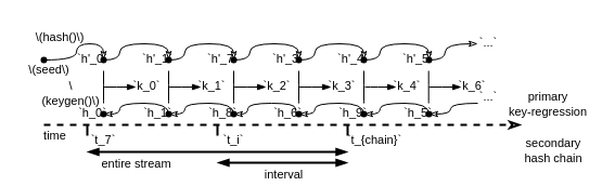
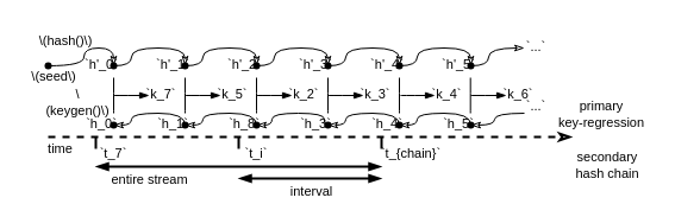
  <mxCell id="0" />
  <mxCell id="1" parent="0" />
  <mxCell id="2" value="time" style="endArrow=classicThin;dashed=1;html=1;endFill=0;strokeWidth=2;" edge="1" parent="1"><mxGeometry x="-0.955" y="-10" width="50" height="50" relative="1" as="geometry"><mxPoint x="40" y="115" as="sourcePoint" /><mxPoint x="480" y="115" as="targetPoint" /><mxPoint as="offset" /></mxGeometry></mxCell>
  <mxCell id="3" value="&lt;span style=&quot;font-size: 11px;&quot;&gt;`t_7`&lt;/span&gt;" style="text;whiteSpace=wrap;html=1;align=center;movable=1;resizable=1;rotatable=1;deletable=1;editable=1;connectable=1;" vertex="1" parent="1"><mxGeometry x="80" y="115" width="30" height="30" as="geometry" /></mxCell>
  <mxCell id="4" value="" style="endArrow=none;html=1;strokeWidth=2;fontStyle=1" edge="1" parent="1"><mxGeometry width="50" height="50" relative="1" as="geometry"><mxPoint x="80" y="125" as="sourcePoint" /><mxPoint x="80" y="115" as="targetPoint" /></mxGeometry></mxCell>
  <mxCell id="5" value="" style="group" vertex="1" connectable="0" parent="1"><mxGeometry x="70" y="90" width="35" height="30" as="geometry" /></mxCell>
  <mxCell id="6" value="&lt;span style=&quot;font-size: 11px;&quot;&gt;`h_0`&lt;/span&gt;" style="text;whiteSpace=wrap;html=1;align=center;movable=1;resizable=1;rotatable=1;deletable=1;editable=1;connectable=1;" vertex="1" parent="5"><mxGeometry width="30" height="30" as="geometry" /></mxCell>
  <mxCell id="7" value="" style="shape=waypoint;sketch=0;fillStyle=solid;size=6;pointerEvents=1;points=[];fillColor=none;resizable=0;rotatable=0;perimeter=centerPerimeter;snapToPoint=1;" vertex="1" parent="5"><mxGeometry x="15" y="5" width="20" height="20" as="geometry" /></mxCell>
  <mxCell id="8" value="" style="group" vertex="1" connectable="0" parent="1"><mxGeometry x="130" y="90" width="35" height="30" as="geometry" /></mxCell>
  <mxCell id="9" value="&lt;span style=&quot;font-size: 11px;&quot;&gt;`h_1`&lt;/span&gt;" style="text;whiteSpace=wrap;html=1;align=center;movable=1;resizable=1;rotatable=1;deletable=1;editable=1;connectable=1;" vertex="1" parent="8"><mxGeometry width="30" height="30" as="geometry" /></mxCell>
  <mxCell id="10" value="" style="shape=waypoint;sketch=0;fillStyle=solid;size=6;pointerEvents=1;points=[];fillColor=none;resizable=0;rotatable=0;perimeter=centerPerimeter;snapToPoint=1;" vertex="1" parent="8"><mxGeometry x="15" y="5" width="20" height="20" as="geometry" /></mxCell>
  <mxCell id="11" value="" style="group" vertex="1" connectable="0" parent="1"><mxGeometry x="190" y="90" width="35" height="30" as="geometry" /></mxCell>
  <mxCell id="12" value="&lt;span style=&quot;font-size: 11px;&quot;&gt;`h_8`&lt;/span&gt;" style="text;whiteSpace=wrap;html=1;align=center;movable=1;resizable=1;rotatable=1;deletable=1;editable=1;connectable=1;" vertex="1" parent="11"><mxGeometry width="30" height="30" as="geometry" /></mxCell>
  <mxCell id="13" value="" style="shape=waypoint;sketch=0;fillStyle=solid;size=6;pointerEvents=1;points=[];fillColor=none;resizable=0;rotatable=0;perimeter=centerPerimeter;snapToPoint=1;" vertex="1" parent="11"><mxGeometry x="15" y="5" width="20" height="20" as="geometry" /></mxCell>
  <mxCell id="14" value="" style="group" vertex="1" connectable="0" parent="1"><mxGeometry x="250" y="90" width="35" height="30" as="geometry" /></mxCell>
- <mxCell id="15" value="&lt;span style=&quot;font-size: 11px;&quot;&gt;`h_6`&lt;/span&gt;" style="text;whiteSpace=wrap;html=1;align=center;movable=1;resizable=1;rotatable=1;deletable=1;editable=1;connectable=1;" vertex="1" parent="14"><mxGeometry width="30" height="30" as="geometry" /></mxCell>
+ <mxCell id="15" value="&lt;span style=&quot;font-size: 11px;&quot;&gt;`h_3`&lt;/span&gt;" style="text;whiteSpace=wrap;html=1;align=center;movable=1;resizable=1;rotatable=1;deletable=1;editable=1;connectable=1;" vertex="1" parent="14"><mxGeometry width="30" height="30" as="geometry" /></mxCell>
  <mxCell id="16" value="" style="shape=waypoint;sketch=0;fillStyle=solid;size=6;pointerEvents=1;points=[];fillColor=none;resizable=0;rotatable=0;perimeter=centerPerimeter;snapToPoint=1;" vertex="1" parent="14"><mxGeometry x="15" y="5" width="20" height="20" as="geometry" /></mxCell>
  <mxCell id="17" value="" style="group" vertex="1" connectable="0" parent="1"><mxGeometry x="310" y="90" width="40" height="55" as="geometry" /></mxCell>
- <mxCell id="18" value="&lt;span style=&quot;font-size: 11px;&quot;&gt;`h_9`&lt;/span&gt;" style="text;whiteSpace=wrap;html=1;align=center;movable=1;resizable=1;rotatable=1;deletable=1;editable=1;connectable=1;" vertex="1" parent="17"><mxGeometry width="30" height="30" as="geometry" /></mxCell>
+ <mxCell id="18" value="&lt;span style=&quot;font-size: 11px;&quot;&gt;`h_4`&lt;/span&gt;" style="text;whiteSpace=wrap;html=1;align=center;movable=1;resizable=1;rotatable=1;deletable=1;editable=1;connectable=1;" vertex="1" parent="17"><mxGeometry width="30" height="30" as="geometry" /></mxCell>
  <mxCell id="19" value="" style="shape=waypoint;sketch=0;fillStyle=solid;size=6;pointerEvents=1;points=[];fillColor=none;resizable=0;rotatable=0;perimeter=centerPerimeter;snapToPoint=1;" vertex="1" parent="17"><mxGeometry x="15" y="5" width="20" height="20" as="geometry" /></mxCell>
  <mxCell id="20" value="" style="endArrow=none;html=1;strokeWidth=2;fontStyle=1" edge="1" parent="17"><mxGeometry width="50" height="50" relative="1" as="geometry"><mxPoint x="10" y="35.0" as="sourcePoint" /><mxPoint x="10" y="25.0" as="targetPoint" /></mxGeometry></mxCell>
  <mxCell id="21" value="&lt;span style=&quot;font-size: 11px;&quot;&gt;`t_{chain}`&lt;/span&gt;" style="text;whiteSpace=wrap;html=1;align=center;movable=1;resizable=1;rotatable=1;deletable=1;editable=1;connectable=1;" vertex="1" parent="17"><mxGeometry x="20" y="25" width="30" height="30" as="geometry" /></mxCell>
  <mxCell id="22" value="" style="edgeStyle=orthogonalEdgeStyle;html=1;strokeWidth=1;endArrow=classicThin;endFill=0;entryX=0.676;entryY=0.61;entryDx=0;entryDy=0;entryPerimeter=0;curved=1;" edge="1" parent="1" source="10" target="7"><mxGeometry relative="1" as="geometry"><Array as="points"><mxPoint x="155" y="95" /><mxPoint x="110" y="95" /><mxPoint x="110" y="105" /></Array></mxGeometry></mxCell>
  <mxCell id="23" value="" style="edgeStyle=orthogonalEdgeStyle;html=1;strokeWidth=1;endArrow=classicThin;endFill=0;curved=1;entryX=0.822;entryY=0.085;entryDx=0;entryDy=0;entryPerimeter=0;" edge="1" parent="1" source="13" target="10"><mxGeometry relative="1" as="geometry"><mxPoint x="165" y="115" as="sourcePoint" /><mxPoint x="150" y="105" as="targetPoint" /><Array as="points"><mxPoint x="215" y="95" /><mxPoint x="170" y="95" /><mxPoint x="170" y="105" /></Array></mxGeometry></mxCell>
  <mxCell id="24" value="" style="edgeStyle=orthogonalEdgeStyle;html=1;strokeWidth=1;endArrow=classicThin;endFill=0;curved=1;entryX=0.506;entryY=0.656;entryDx=0;entryDy=0;entryPerimeter=0;exitX=0.466;exitY=0.624;exitDx=0;exitDy=0;exitPerimeter=0;" edge="1" parent="1" source="16" target="13"><mxGeometry relative="1" as="geometry"><mxPoint x="272.5" y="100" as="sourcePoint" /><mxPoint x="212.5" y="100" as="targetPoint" /><Array as="points"><mxPoint x="272" y="105" /><mxPoint x="272" y="95" /><mxPoint x="228" y="95" /><mxPoint x="228" y="105" /></Array></mxGeometry></mxCell>
  <mxCell id="25" value="" style="edgeStyle=orthogonalEdgeStyle;html=1;strokeWidth=1;endArrow=classicThin;endFill=0;curved=1;entryX=0.91;entryY=-0.027;entryDx=0;entryDy=0;entryPerimeter=0;exitX=0.654;exitY=0.449;exitDx=0;exitDy=0;exitPerimeter=0;" edge="1" parent="1" source="19" target="16"><mxGeometry relative="1" as="geometry"><mxPoint x="285" y="115" as="sourcePoint" /><mxPoint x="225" y="115" as="targetPoint" /><Array as="points"><mxPoint x="335" y="95" /><mxPoint x="290" y="95" /><mxPoint x="290" y="105" /></Array></mxGeometry></mxCell>
  <mxCell id="26" value="" style="edgeStyle=orthogonalEdgeStyle;html=1;strokeWidth=1;endArrow=classicThin;endFill=0;curved=1;entryX=0.582;entryY=-0.021;entryDx=0;entryDy=0;entryPerimeter=0;exitX=1.058;exitY=0.479;exitDx=0;exitDy=0;exitPerimeter=0;" edge="1" parent="1" source="27" target="19"><mxGeometry relative="1" as="geometry"><mxPoint x="345" y="115" as="sourcePoint" /><mxPoint x="285" y="115" as="targetPoint" /><Array as="points"><mxPoint x="395" y="95" /><mxPoint x="350" y="95" /><mxPoint x="350" y="105" /></Array></mxGeometry></mxCell>
  <mxCell id="27" value="" style="shape=waypoint;sketch=0;fillStyle=solid;size=6;pointerEvents=1;points=[];fillColor=none;resizable=0;rotatable=0;perimeter=centerPerimeter;snapToPoint=1;" vertex="1" parent="1"><mxGeometry x="385" y="95" width="20" height="20" as="geometry" /></mxCell>
  <mxCell id="28" value="&lt;span style=&quot;font-size: 11px;&quot;&gt;`h_5`&lt;/span&gt;" style="text;whiteSpace=wrap;html=1;align=center;movable=1;resizable=1;rotatable=1;deletable=1;editable=1;connectable=1;" vertex="1" parent="1"><mxGeometry x="370" y="90" width="30" height="30" as="geometry" /></mxCell>
  <mxCell id="29" value="" style="edgeStyle=orthogonalEdgeStyle;html=1;strokeWidth=1;endArrow=classicThin;endFill=0;curved=1;exitX=0;exitY=1;exitDx=0;exitDy=0;" edge="1" parent="1" source="30" target="27"><mxGeometry relative="1" as="geometry"><mxPoint x="430" y="95" as="sourcePoint" /><mxPoint x="400" y="135.872" as="targetPoint" /><Array as="points"><mxPoint x="415" y="95" /><mxPoint x="415" y="105" /></Array></mxGeometry></mxCell>
  <mxCell id="30" value="&lt;span style=&quot;font-size: 11px;&quot;&gt;`...`&lt;/span&gt;" style="text;whiteSpace=wrap;html=1;align=center;movable=1;resizable=1;rotatable=1;deletable=1;editable=1;connectable=1;" vertex="1" parent="1"><mxGeometry x="440" y="75" width="20" height="20" as="geometry" /></mxCell>
  <mxCell id="31" value="" style="endArrow=none;html=1;strokeWidth=1;curved=1;" edge="1" parent="1"><mxGeometry width="50" height="50" relative="1" as="geometry"><mxPoint x="95" y="95" as="sourcePoint" /><mxPoint x="95" y="65" as="targetPoint" /></mxGeometry></mxCell>
  <mxCell id="32" value="" style="endArrow=none;html=1;strokeWidth=1;curved=1;" edge="1" parent="1"><mxGeometry width="50" height="50" relative="1" as="geometry"><mxPoint x="155" y="95" as="sourcePoint" /><mxPoint x="155" y="65" as="targetPoint" /></mxGeometry></mxCell>
  <mxCell id="33" value="" style="endArrow=none;html=1;strokeWidth=1;curved=1;" edge="1" parent="1"><mxGeometry width="50" height="50" relative="1" as="geometry"><mxPoint x="215" y="95" as="sourcePoint" /><mxPoint x="215" y="65" as="targetPoint" /></mxGeometry></mxCell>
  <mxCell id="34" value="" style="endArrow=none;html=1;strokeWidth=1;curved=1;" edge="1" parent="1"><mxGeometry width="50" height="50" relative="1" as="geometry"><mxPoint x="275" y="95" as="sourcePoint" /><mxPoint x="275" y="65" as="targetPoint" /></mxGeometry></mxCell>
  <mxCell id="35" value="" style="endArrow=none;html=1;strokeWidth=1;curved=1;" edge="1" parent="1"><mxGeometry width="50" height="50" relative="1" as="geometry"><mxPoint x="335" y="95" as="sourcePoint" /><mxPoint x="335" y="65" as="targetPoint" /></mxGeometry></mxCell>
  <mxCell id="36" value="" style="endArrow=none;html=1;strokeWidth=1;curved=1;" edge="1" parent="1"><mxGeometry width="50" height="50" relative="1" as="geometry"><mxPoint x="394.69" y="95" as="sourcePoint" /><mxPoint x="394.69" y="65" as="targetPoint" /></mxGeometry></mxCell>
  <mxCell id="37" value="" style="endArrow=blockThin;html=1;strokeWidth=1;curved=1;endFill=1;" edge="1" parent="1"><mxGeometry width="50" height="50" relative="1" as="geometry"><mxPoint x="95" y="80" as="sourcePoint" /><mxPoint x="125" y="80" as="targetPoint" /></mxGeometry></mxCell>
  <mxCell id="38" value="" style="endArrow=blockThin;html=1;strokeWidth=1;curved=1;endFill=1;" edge="1" parent="1"><mxGeometry width="50" height="50" relative="1" as="geometry"><mxPoint x="155" y="80" as="sourcePoint" /><mxPoint x="185" y="80" as="targetPoint" /></mxGeometry></mxCell>
  <mxCell id="39" value="" style="endArrow=blockThin;html=1;strokeWidth=1;curved=1;endFill=1;" edge="1" parent="1"><mxGeometry width="50" height="50" relative="1" as="geometry"><mxPoint x="215" y="80" as="sourcePoint" /><mxPoint x="245" y="80" as="targetPoint" /></mxGeometry></mxCell>
  <mxCell id="40" value="" style="endArrow=blockThin;html=1;strokeWidth=1;curved=1;endFill=1;" edge="1" parent="1"><mxGeometry width="50" height="50" relative="1" as="geometry"><mxPoint x="275" y="80" as="sourcePoint" /><mxPoint x="305" y="80" as="targetPoint" /></mxGeometry></mxCell>
  <mxCell id="41" value="" style="endArrow=blockThin;html=1;strokeWidth=1;curved=1;endFill=1;" edge="1" parent="1"><mxGeometry width="50" height="50" relative="1" as="geometry"><mxPoint x="336" y="80" as="sourcePoint" /><mxPoint x="365" y="80" as="targetPoint" /></mxGeometry></mxCell>
  <mxCell id="42" value="" style="endArrow=blockThin;html=1;strokeWidth=1;curved=1;endFill=1;" edge="1" parent="1"><mxGeometry width="50" height="50" relative="1" as="geometry"><mxPoint x="395" y="80" as="sourcePoint" /><mxPoint x="425" y="80" as="targetPoint" /></mxGeometry></mxCell>
- <mxCell id="43" value="&lt;span style=&quot;font-size: 11px;&quot;&gt;`k_0`&lt;/span&gt;" style="text;whiteSpace=wrap;html=1;align=center;movable=1;resizable=1;rotatable=1;deletable=1;editable=1;connectable=1;" vertex="1" parent="1"><mxGeometry x="120" y="65" width="30" height="30" as="geometry" /></mxCell>
- <mxCell id="44" value="&lt;span style=&quot;font-size: 11px;&quot;&gt;`k_1`&lt;/span&gt;" style="text;whiteSpace=wrap;html=1;align=center;movable=1;resizable=1;rotatable=1;deletable=1;editable=1;connectable=1;" vertex="1" parent="1"><mxGeometry x="180" y="65" width="30" height="30" as="geometry" /></mxCell>
+ <mxCell id="43" value="&lt;span style=&quot;font-size: 11px;&quot;&gt;`k_7`&lt;/span&gt;" style="text;whiteSpace=wrap;html=1;align=center;movable=1;resizable=1;rotatable=1;deletable=1;editable=1;connectable=1;" vertex="1" parent="1"><mxGeometry x="120" y="65" width="30" height="30" as="geometry" /></mxCell>
+ <mxCell id="44" value="&lt;span style=&quot;font-size: 11px;&quot;&gt;`k_5`&lt;/span&gt;" style="text;whiteSpace=wrap;html=1;align=center;movable=1;resizable=1;rotatable=1;deletable=1;editable=1;connectable=1;" vertex="1" parent="1"><mxGeometry x="180" y="65" width="30" height="30" as="geometry" /></mxCell>
  <mxCell id="45" value="&lt;span style=&quot;font-size: 11px;&quot;&gt;`k_2`&lt;/span&gt;" style="text;whiteSpace=wrap;html=1;align=center;movable=1;resizable=1;rotatable=1;deletable=1;editable=1;connectable=1;" vertex="1" parent="1"><mxGeometry x="240" y="65" width="30" height="30" as="geometry" /></mxCell>
  <mxCell id="46" value="&lt;span style=&quot;font-size: 11px;&quot;&gt;`k_3`&lt;/span&gt;" style="text;whiteSpace=wrap;html=1;align=center;movable=1;resizable=1;rotatable=1;deletable=1;editable=1;connectable=1;" vertex="1" parent="1"><mxGeometry x="300" y="65" width="30" height="30" as="geometry" /></mxCell>
  <mxCell id="47" value="&lt;span style=&quot;font-size: 11px;&quot;&gt;`k_4`&lt;/span&gt;" style="text;whiteSpace=wrap;html=1;align=center;movable=1;resizable=1;rotatable=1;deletable=1;editable=1;connectable=1;" vertex="1" parent="1"><mxGeometry x="360" y="65" width="30" height="30" as="geometry" /></mxCell>
  <mxCell id="48" value="&lt;span style=&quot;font-size: 11px;&quot;&gt;`k_6`&lt;/span&gt;" style="text;whiteSpace=wrap;html=1;align=center;movable=1;resizable=1;rotatable=1;deletable=1;editable=1;connectable=1;" vertex="1" parent="1"><mxGeometry x="420" y="65" width="30" height="30" as="geometry" /></mxCell>
  <mxCell id="49" value="" style="group" vertex="1" connectable="0" parent="1"><mxGeometry x="70" y="25" width="390" height="45" as="geometry" /></mxCell>
  <mxCell id="50" value="" style="group" vertex="1" connectable="0" parent="49"><mxGeometry y="15" width="35" height="30" as="geometry" /></mxCell>
  <mxCell id="51" value="&lt;span style=&quot;font-size: 11px;&quot;&gt;`h'_0`&lt;/span&gt;" style="text;whiteSpace=wrap;html=1;align=center;movable=1;resizable=1;rotatable=1;deletable=1;editable=1;connectable=1;" vertex="1" parent="50"><mxGeometry width="30" height="30" as="geometry" /></mxCell>
  <mxCell id="52" value="" style="shape=waypoint;sketch=0;fillStyle=solid;size=6;pointerEvents=1;points=[];fillColor=none;resizable=0;rotatable=0;perimeter=centerPerimeter;snapToPoint=1;" vertex="1" parent="50"><mxGeometry x="15" y="5" width="20" height="20" as="geometry" /></mxCell>
  <mxCell id="53" value="" style="group" vertex="1" connectable="0" parent="49"><mxGeometry x="60" y="15" width="35" height="30" as="geometry" /></mxCell>
  <mxCell id="54" value="&lt;span style=&quot;font-size: 11px;&quot;&gt;`h'_1`&lt;/span&gt;" style="text;whiteSpace=wrap;html=1;align=center;movable=1;resizable=1;rotatable=1;deletable=1;editable=1;connectable=1;" vertex="1" parent="53"><mxGeometry width="30" height="30" as="geometry" /></mxCell>
  <mxCell id="55" value="" style="shape=waypoint;sketch=0;fillStyle=solid;size=6;pointerEvents=1;points=[];fillColor=none;resizable=0;rotatable=0;perimeter=centerPerimeter;snapToPoint=1;" vertex="1" parent="53"><mxGeometry x="15" y="5" width="20" height="20" as="geometry" /></mxCell>
  <mxCell id="56" value="" style="group" vertex="1" connectable="0" parent="49"><mxGeometry x="120" y="15" width="35" height="30" as="geometry" /></mxCell>
- <mxCell id="57" value="&lt;span style=&quot;font-size: 11px;&quot;&gt;`h'_7`&lt;/span&gt;" style="text;whiteSpace=wrap;html=1;align=center;movable=1;resizable=1;rotatable=1;deletable=1;editable=1;connectable=1;" vertex="1" parent="56"><mxGeometry width="30" height="30" as="geometry" /></mxCell>
+ <mxCell id="57" value="&lt;span style=&quot;font-size: 11px;&quot;&gt;`h'_2`&lt;/span&gt;" style="text;whiteSpace=wrap;html=1;align=center;movable=1;resizable=1;rotatable=1;deletable=1;editable=1;connectable=1;" vertex="1" parent="56"><mxGeometry width="30" height="30" as="geometry" /></mxCell>
  <mxCell id="58" value="" style="shape=waypoint;sketch=0;fillStyle=solid;size=6;pointerEvents=1;points=[];fillColor=none;resizable=0;rotatable=0;perimeter=centerPerimeter;snapToPoint=1;" vertex="1" parent="56"><mxGeometry x="15" y="5" width="20" height="20" as="geometry" /></mxCell>
  <mxCell id="59" value="" style="group" vertex="1" connectable="0" parent="49"><mxGeometry x="180" y="15" width="35" height="30" as="geometry" /></mxCell>
  <mxCell id="60" value="&lt;span style=&quot;font-size: 11px;&quot;&gt;`h'_3`&lt;/span&gt;" style="text;whiteSpace=wrap;html=1;align=center;movable=1;resizable=1;rotatable=1;deletable=1;editable=1;connectable=1;" vertex="1" parent="59"><mxGeometry width="30" height="30" as="geometry" /></mxCell>
  <mxCell id="61" value="" style="shape=waypoint;sketch=0;fillStyle=solid;size=6;pointerEvents=1;points=[];fillColor=none;resizable=0;rotatable=0;perimeter=centerPerimeter;snapToPoint=1;" vertex="1" parent="59"><mxGeometry x="15" y="5" width="20" height="20" as="geometry" /></mxCell>
  <mxCell id="62" value="" style="group" vertex="1" connectable="0" parent="49"><mxGeometry x="240" y="15" width="35" height="30" as="geometry" /></mxCell>
  <mxCell id="63" value="&lt;span style=&quot;font-size: 11px;&quot;&gt;`h'_4`&lt;/span&gt;" style="text;whiteSpace=wrap;html=1;align=center;movable=1;resizable=1;rotatable=1;deletable=1;editable=1;connectable=1;" vertex="1" parent="62"><mxGeometry width="30" height="30" as="geometry" /></mxCell>
  <mxCell id="64" value="" style="shape=waypoint;sketch=0;fillStyle=solid;size=6;pointerEvents=1;points=[];fillColor=none;resizable=0;rotatable=0;perimeter=centerPerimeter;snapToPoint=1;" vertex="1" parent="62"><mxGeometry x="15" y="5" width="20" height="20" as="geometry" /></mxCell>
  <mxCell id="65" value="" style="group" vertex="1" connectable="0" parent="49"><mxGeometry x="300" y="15" width="35" height="30" as="geometry" /></mxCell>
  <mxCell id="66" value="&lt;span style=&quot;font-size: 11px;&quot;&gt;`h'_5`&lt;/span&gt;" style="text;whiteSpace=wrap;html=1;align=center;movable=1;resizable=1;rotatable=1;deletable=1;editable=1;connectable=1;" vertex="1" parent="65"><mxGeometry width="30" height="30" as="geometry" /></mxCell>
  <mxCell id="67" value="" style="shape=waypoint;sketch=0;fillStyle=solid;size=6;pointerEvents=1;points=[];fillColor=none;resizable=0;rotatable=0;perimeter=centerPerimeter;snapToPoint=1;" vertex="1" parent="65"><mxGeometry x="15" y="5" width="20" height="20" as="geometry" /></mxCell>
  <mxCell id="68" value="" style="edgeStyle=orthogonalEdgeStyle;curved=1;html=1;strokeWidth=1;endArrow=classicThin;endFill=0;" edge="1" parent="49" source="52" target="55"><mxGeometry relative="1" as="geometry"><Array as="points"><mxPoint x="40" y="30" /><mxPoint x="40" y="15" /><mxPoint x="85" y="15" /></Array></mxGeometry></mxCell>
  <mxCell id="69" value="" style="edgeStyle=orthogonalEdgeStyle;curved=1;html=1;strokeWidth=1;endArrow=classicThin;endFill=0;entryX=0.444;entryY=0.383;entryDx=0;entryDy=0;entryPerimeter=0;" edge="1" parent="49" source="55" target="58"><mxGeometry relative="1" as="geometry"><Array as="points"><mxPoint x="100" y="30" /><mxPoint x="100" y="15" /><mxPoint x="145" y="15" /></Array></mxGeometry></mxCell>
  <mxCell id="70" value="" style="edgeStyle=orthogonalEdgeStyle;curved=1;html=1;strokeWidth=1;endArrow=classicThin;endFill=0;entryX=0.814;entryY=-0.022;entryDx=0;entryDy=0;entryPerimeter=0;" edge="1" parent="49" source="58" target="61"><mxGeometry relative="1" as="geometry"><Array as="points"><mxPoint x="160" y="30" /><mxPoint x="160" y="15" /><mxPoint x="205" y="15" /></Array></mxGeometry></mxCell>
  <mxCell id="71" value="" style="edgeStyle=orthogonalEdgeStyle;curved=1;html=1;strokeWidth=1;endArrow=classicThin;endFill=0;entryX=0.946;entryY=0.328;entryDx=0;entryDy=0;entryPerimeter=0;" edge="1" parent="49" source="61" target="64"><mxGeometry relative="1" as="geometry"><Array as="points"><mxPoint x="220" y="30" /><mxPoint x="220" y="15" /><mxPoint x="265" y="15" /></Array></mxGeometry></mxCell>
  <mxCell id="72" value="" style="edgeStyle=orthogonalEdgeStyle;curved=1;html=1;strokeWidth=1;endArrow=classicThin;endFill=0;entryX=1.095;entryY=0.585;entryDx=0;entryDy=0;entryPerimeter=0;" edge="1" parent="49" source="64" target="67"><mxGeometry relative="1" as="geometry"><Array as="points"><mxPoint x="280" y="30" /><mxPoint x="280" y="15" /><mxPoint x="325" y="15" /></Array></mxGeometry></mxCell>
  <mxCell id="73" value="" style="edgeStyle=orthogonalEdgeStyle;curved=1;html=1;strokeWidth=1;endArrow=classicThin;endFill=0;" edge="1" parent="49" source="67" target="74"><mxGeometry relative="1" as="geometry"><mxPoint x="370" y="15" as="targetPoint" /><Array as="points"><mxPoint x="340" y="30" /><mxPoint x="340" y="15" /></Array></mxGeometry></mxCell>
  <mxCell id="74" value="&lt;span style=&quot;font-size: 11px;&quot;&gt;`...`&lt;/span&gt;" style="text;whiteSpace=wrap;html=1;align=center;movable=1;resizable=1;rotatable=1;deletable=1;editable=1;connectable=1;" vertex="1" parent="49"><mxGeometry x="370" width="20" height="20" as="geometry" /></mxCell>
  <mxCell id="75" value="" style="endArrow=none;html=1;strokeWidth=2;fontStyle=1" edge="1" parent="1"><mxGeometry width="50" height="50" relative="1" as="geometry"><mxPoint x="200" y="125" as="sourcePoint" /><mxPoint x="200" y="115" as="targetPoint" /></mxGeometry></mxCell>
  <mxCell id="76" value="&lt;span style=&quot;font-size: 11px;&quot;&gt;`t_i`&lt;/span&gt;" style="text;whiteSpace=wrap;html=1;align=center;movable=1;resizable=1;rotatable=1;deletable=1;editable=1;connectable=1;" vertex="1" parent="1"><mxGeometry x="200" y="115" width="30" height="30" as="geometry" /></mxCell>
  <mxCell id="77" value="&lt;span style=&quot;font-size: 11px;&quot;&gt;\(keygen()\)&lt;/span&gt;" style="text;whiteSpace=wrap;html=1;align=center;movable=1;resizable=1;rotatable=1;deletable=1;editable=1;connectable=1;" vertex="1" parent="1"><mxGeometry x="40" y="65" width="50" height="30" as="geometry" /></mxCell>
  <mxCell id="78" value="" style="shape=waypoint;sketch=0;fillStyle=solid;size=6;pointerEvents=1;points=[];fillColor=none;resizable=0;rotatable=0;perimeter=centerPerimeter;snapToPoint=1;" vertex="1" parent="1"><mxGeometry x="30" y="45" width="20" height="20" as="geometry" /></mxCell>
  <mxCell id="79" value="" style="edgeStyle=orthogonalEdgeStyle;curved=1;html=1;strokeWidth=1;endArrow=classicThin;endFill=0;" edge="1" parent="1"><mxGeometry relative="1" as="geometry"><mxPoint x="40" y="55" as="sourcePoint" /><mxPoint x="95" y="55" as="targetPoint" /><Array as="points"><mxPoint x="70" y="55" /><mxPoint x="70" y="40" /><mxPoint x="95" y="40" /></Array></mxGeometry></mxCell>
  <mxCell id="80" value="&lt;span style=&quot;font-size: 11px;&quot;&gt;\(hash()\)&lt;/span&gt;" style="text;whiteSpace=wrap;html=1;align=center;movable=1;resizable=1;rotatable=1;deletable=1;editable=1;connectable=1;" vertex="1" parent="1"><mxGeometry x="30" y="20" width="50" height="30" as="geometry" /></mxCell>
  <mxCell id="81" value="&lt;span style=&quot;font-size: 11px;&quot;&gt;\(seed\)&lt;/span&gt;" style="text;whiteSpace=wrap;html=1;align=center;movable=1;resizable=1;rotatable=1;deletable=1;editable=1;connectable=1;" vertex="1" parent="1"><mxGeometry x="20" y="50" width="50" height="30" as="geometry" /></mxCell>
  <mxCell id="82" value="&lt;span style=&quot;font-size: 11px;&quot;&gt;secondary hash chain&lt;/span&gt;" style="text;whiteSpace=wrap;html=1;align=center;movable=1;resizable=1;rotatable=1;deletable=1;editable=1;connectable=1;" vertex="1" parent="1"><mxGeometry x="475" y="117.5" width="70" height="30" as="geometry" /></mxCell>
  <mxCell id="83" value="&lt;span style=&quot;font-size: 11px;&quot;&gt;primary&lt;br&gt;key-regression&lt;br&gt;&lt;/span&gt;" style="text;whiteSpace=wrap;html=1;align=center;movable=1;resizable=1;rotatable=1;deletable=1;editable=1;connectable=1;" vertex="1" parent="1"><mxGeometry x="465" y="75" width="80" height="30" as="geometry" /></mxCell>
  <mxCell id="84" value="" style="endArrow=blockThin;startArrow=blockThin;html=1;strokeWidth=2;curved=1;endFill=1;startFill=1;" edge="1" parent="1"><mxGeometry width="50" height="50" relative="1" as="geometry"><mxPoint x="80" y="140" as="sourcePoint" /><mxPoint x="320" y="140" as="targetPoint" /></mxGeometry></mxCell>
  <mxCell id="85" value="entire stream" style="edgeLabel;html=1;align=center;verticalAlign=middle;resizable=0;points=[];" vertex="1" connectable="0" parent="84"><mxGeometry x="0.248" y="2" relative="1" as="geometry"><mxPoint x="-106" y="12" as="offset" /></mxGeometry></mxCell>
  <mxCell id="86" value="" style="endArrow=blockThin;startArrow=blockThin;html=1;strokeWidth=2;curved=1;endFill=1;startFill=1;" edge="1" parent="1"><mxGeometry width="50" height="50" relative="1" as="geometry"><mxPoint x="200" y="150" as="sourcePoint" /><mxPoint x="320" y="150" as="targetPoint" /></mxGeometry></mxCell>
  <mxCell id="87" value="interval" style="edgeLabel;html=1;align=center;verticalAlign=middle;resizable=0;points=[];" vertex="1" connectable="0" parent="86"><mxGeometry x="0.33" y="2" relative="1" as="geometry"><mxPoint x="-20" y="12" as="offset" /></mxGeometry></mxCell>
